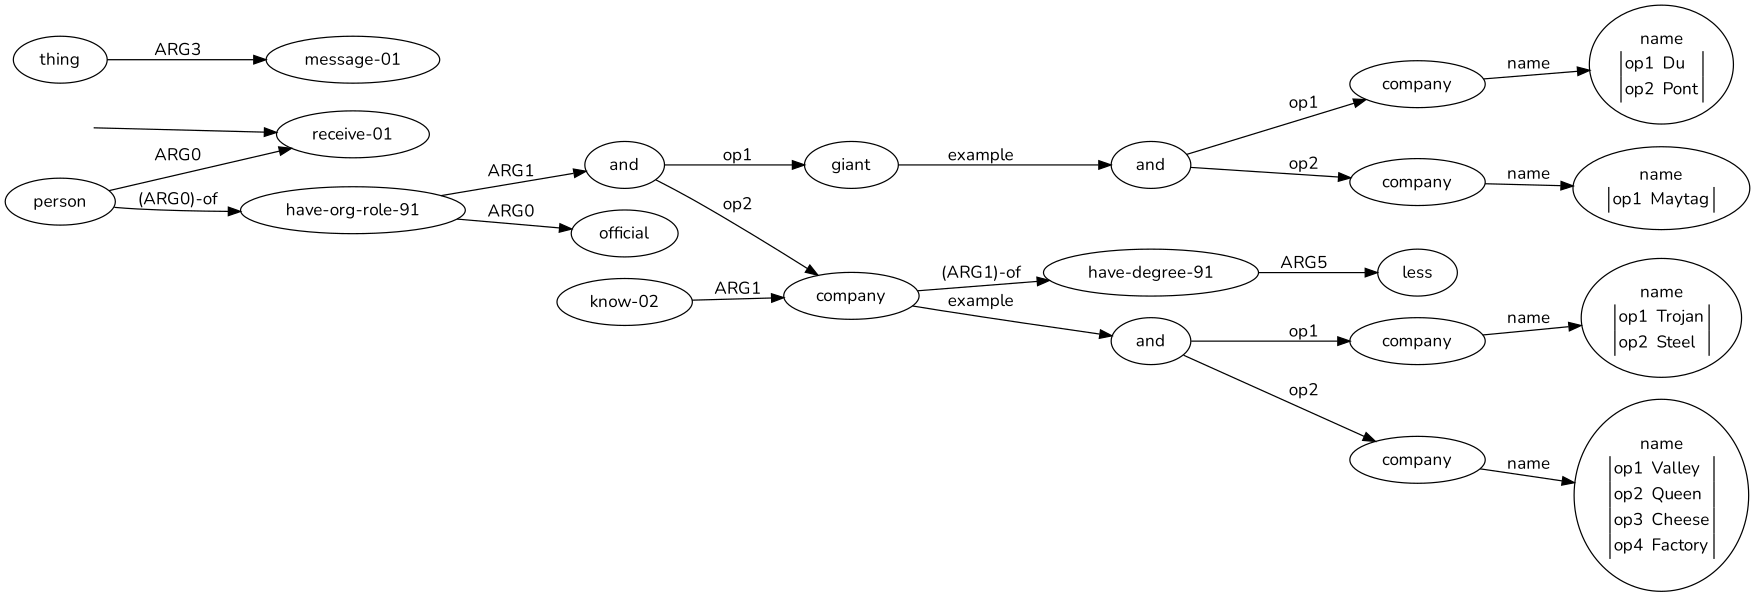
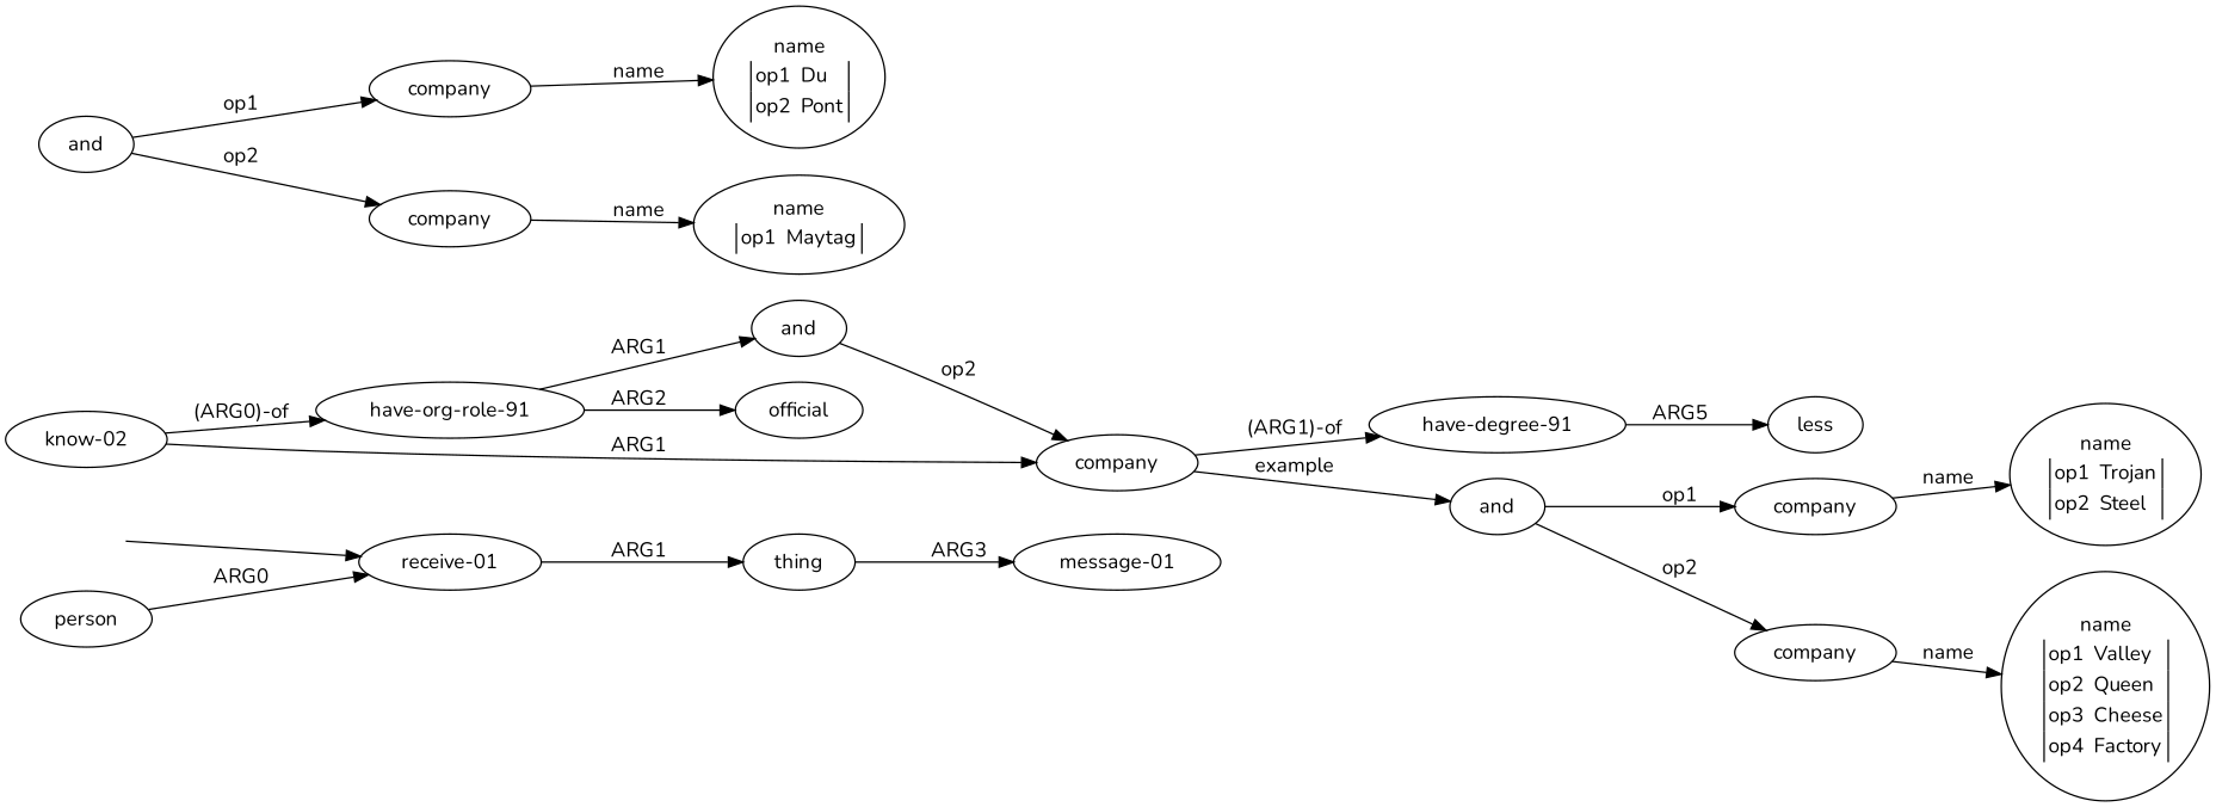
  digraph {
    fontname=Nunito
    rankdir=LR
    node [fontname=Nunito]
    edge [fontname=Nunito]
    top [style=invis]
    n2 [label=<<table align="center" border="0" cellspacing="0"><tr><td colspan="2">receive-01</td></tr></table>>]
    n3 [label=<<table align="center" border="0" cellspacing="0"><tr><td colspan="2">thing</td></tr></table>>]
    n4 [label=<<table align="center" border="0" cellspacing="0"><tr><td colspan="2">person</td></tr></table>>]
    n5 [label=<<table align="center" border="0" cellspacing="0"><tr><td colspan="2">have-org-role-91</td></tr></table>>]
    n6 [label=<<table align="center" border="0" cellspacing="0"><tr><td colspan="2">message-01</td></tr></table>>]
    n7 [label=<<table align="center" border="0" cellspacing="0"><tr><td colspan="2">and</td></tr></table>>]
    n8 [label=<<table align="center" border="0" cellspacing="0"><tr><td colspan="2">official</td></tr></table>>]
-   n9 [label=<<table align="center" border="0" cellspacing="0"><tr><td colspan="2">giant</td></tr></table>>]
    n10 [label=<<table align="center" border="0" cellspacing="0"><tr><td colspan="2">company</td></tr></table>>]
    n11 [label=<<table align="center" border="0" cellspacing="0"><tr><td colspan="2">and</td></tr></table>>]
    n12 [label=<<table align="center" border="0" cellspacing="0"><tr><td colspan="2">have-degree-91</td></tr></table>>]
    n13 [label=<<table align="center" border="0" cellspacing="0"><tr><td colspan="2">and</td></tr></table>>]
    n14 [label=<<table align="center" border="0" cellspacing="0"><tr><td colspan="2">company</td></tr></table>>]
    n15 [label=<<table align="center" border="0" cellspacing="0"><tr><td colspan="2">company</td></tr></table>>]
    n16 [label=<<table align="center" border="0" cellspacing="0"><tr><td colspan="2">name</td></tr><tr><td sides="l" border="1" align="left">op1</td><td sides="r" border="1" align="left">Du</td></tr><tr><td sides="l" border="1" align="left">op2</td><td sides="r" border="1" align="left">Pont</td></tr></table>>]
    n17 [label=<<table align="center" border="0" cellspacing="0"><tr><td colspan="2">name</td></tr><tr><td sides="l" border="1" align="left">op1</td><td sides="r" border="1" align="left">Maytag</td></tr></table>>]
    n18 [label=<<table align="center" border="0" cellspacing="0"><tr><td colspan="2">less</td></tr></table>>]
    n19 [label=<<table align="center" border="0" cellspacing="0"><tr><td colspan="2">company</td></tr></table>>]
    n20 [label=<<table align="center" border="0" cellspacing="0"><tr><td colspan="2">company</td></tr></table>>]
    n21 [label=<<table align="center" border="0" cellspacing="0"><tr><td colspan="2">know-02</td></tr></table>>]
    n22 [label=<<table align="center" border="0" cellspacing="0"><tr><td colspan="2">name</td></tr><tr><td sides="l" border="1" align="left">op1</td><td sides="r" border="1" align="left">Trojan</td></tr><tr><td sides="l" border="1" align="left">op2</td><td sides="r" border="1" align="left">Steel</td></tr></table>>]
    n23 [label=<<table align="center" border="0" cellspacing="0"><tr><td colspan="2">name</td></tr><tr><td sides="l" border="1" align="left">op1</td><td sides="r" border="1" align="left">Valley</td></tr><tr><td sides="l" border="1" align="left">op2</td><td sides="r" border="1" align="left">Queen</td></tr><tr><td sides="l" border="1" align="left">op3</td><td sides="r" border="1" align="left">Cheese</td></tr><tr><td sides="l" border="1" align="left">op4</td><td sides="r" border="1" align="left">Factory</td></tr></table>>]
    top -> n2
+   n2 -> n3 [label=ARG1]
    n3 -> n6 [label=ARG3]
    n4 -> n2 [label=ARG0]
-   n4 -> n5 [label="(ARG0)-of"]
+   n21 -> n5 [label="(ARG0)-of"]
    n5 -> n7 [label=ARG1]
-   n5 -> n8 [label=ARG0]
-   n7 -> n9 [label=op1]
+   n5 -> n8 [label=ARG2]
    n7 -> n10 [label=op2]
-   n9 -> n11 [label=example]
    n10 -> n12 [label="(ARG1)-of"]
    n10 -> n13 [label=example]
    n11 -> n14 [label=op1]
    n11 -> n15 [label=op2]
    n12 -> n18 [label=ARG5]
    n13 -> n19 [label=op1]
    n13 -> n20 [label=op2]
    n14 -> n16 [label=name]
    n15 -> n17 [label=name]
    n19 -> n22 [label=name]
    n20 -> n23 [label=name]
    n21 -> n10 [label=ARG1]
  }
